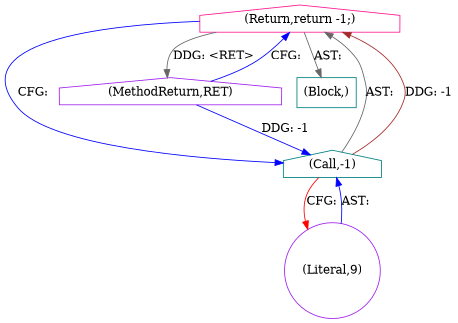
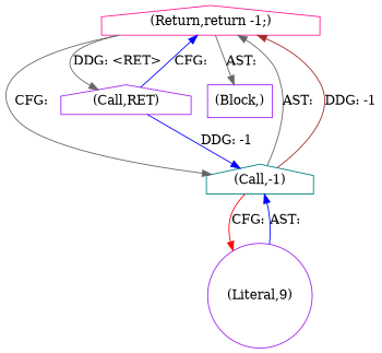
  digraph {
    node [color=teal shape=house]
    edge [color=blue]
    n1 [color=deeppink label="(Return,return -1;)"]
    n2 [label="(Call,-1)"]
-   n3 [color=purple label="(MethodReturn,RET)"]
-   n4 [label="(Block,)" shape=box]
+   n3 [color=purple label="(Call,RET)"]
+   n4 [color=purple label="(Block,)" shape=box]
    n5 [color=purple label="(Literal,9)" shape=circle]
-   n1 -> n2 [label="CFG: "]
+   n1 -> n2 [color=gray40 label="CFG: "]
    n1 -> n3 [color=gray40 label="DDG: <RET>"]
    n1 -> n4 [color=gray40 label="AST: "]
    n2 -> n1 [color=gray40 label="AST: "]
    n2 -> n1 [color=brown label="DDG: -1"]
    n2 -> n5 [color=red label="CFG: "]
    n3 -> n1 [label="CFG: "]
    n3 -> n2 [label="DDG: -1"]
    n5 -> n2 [label="AST: "]
  }
